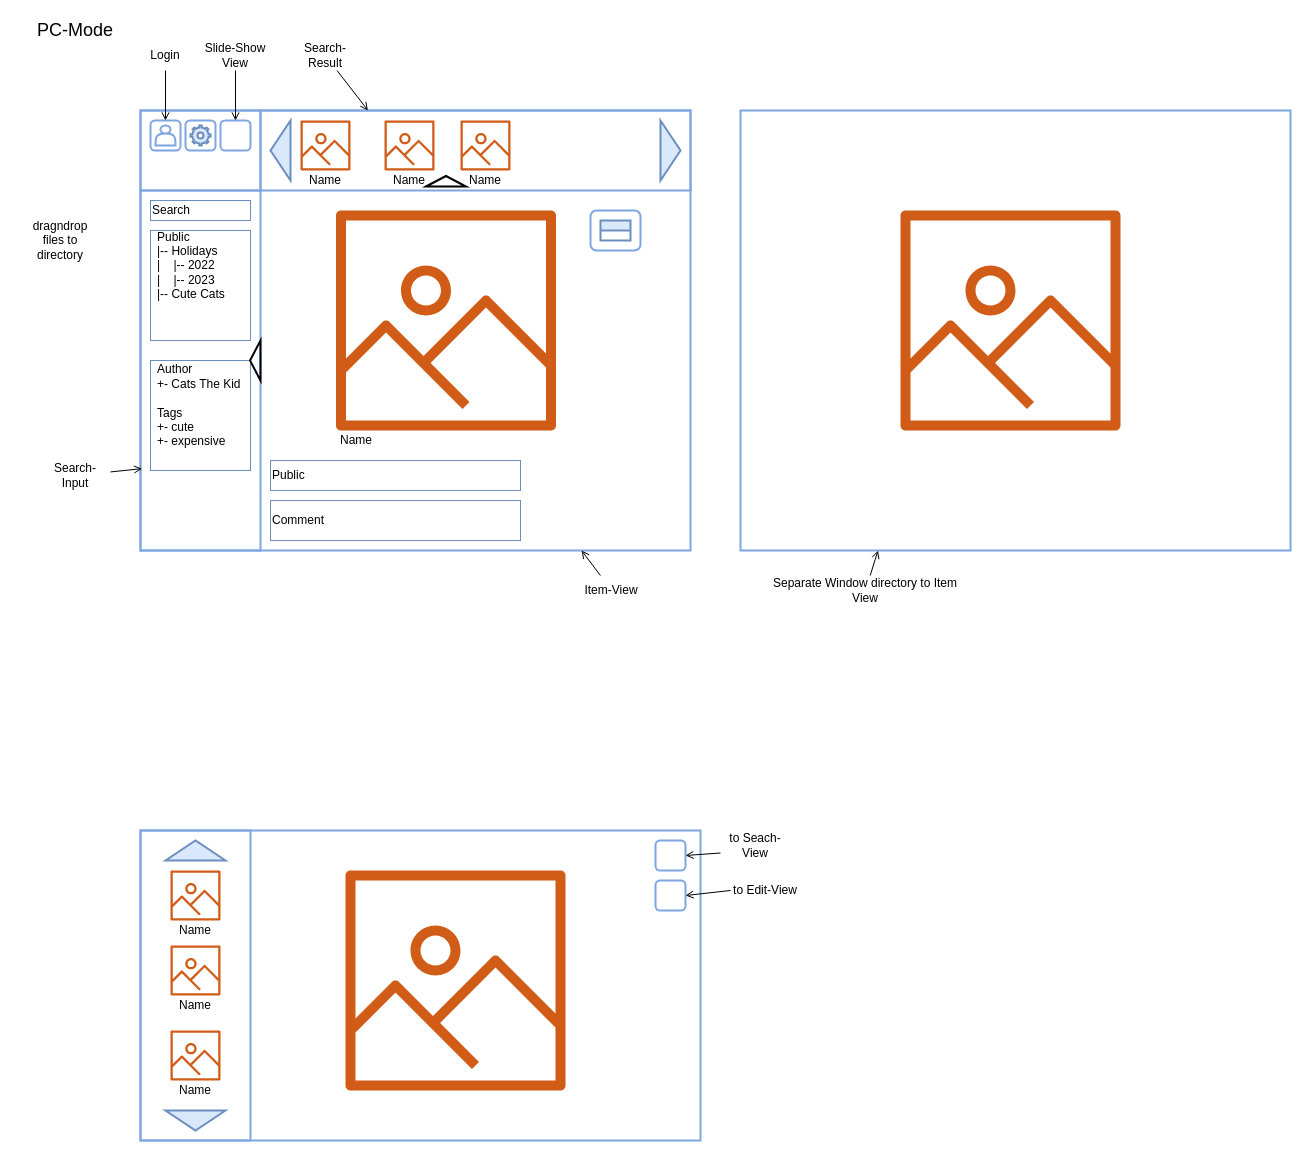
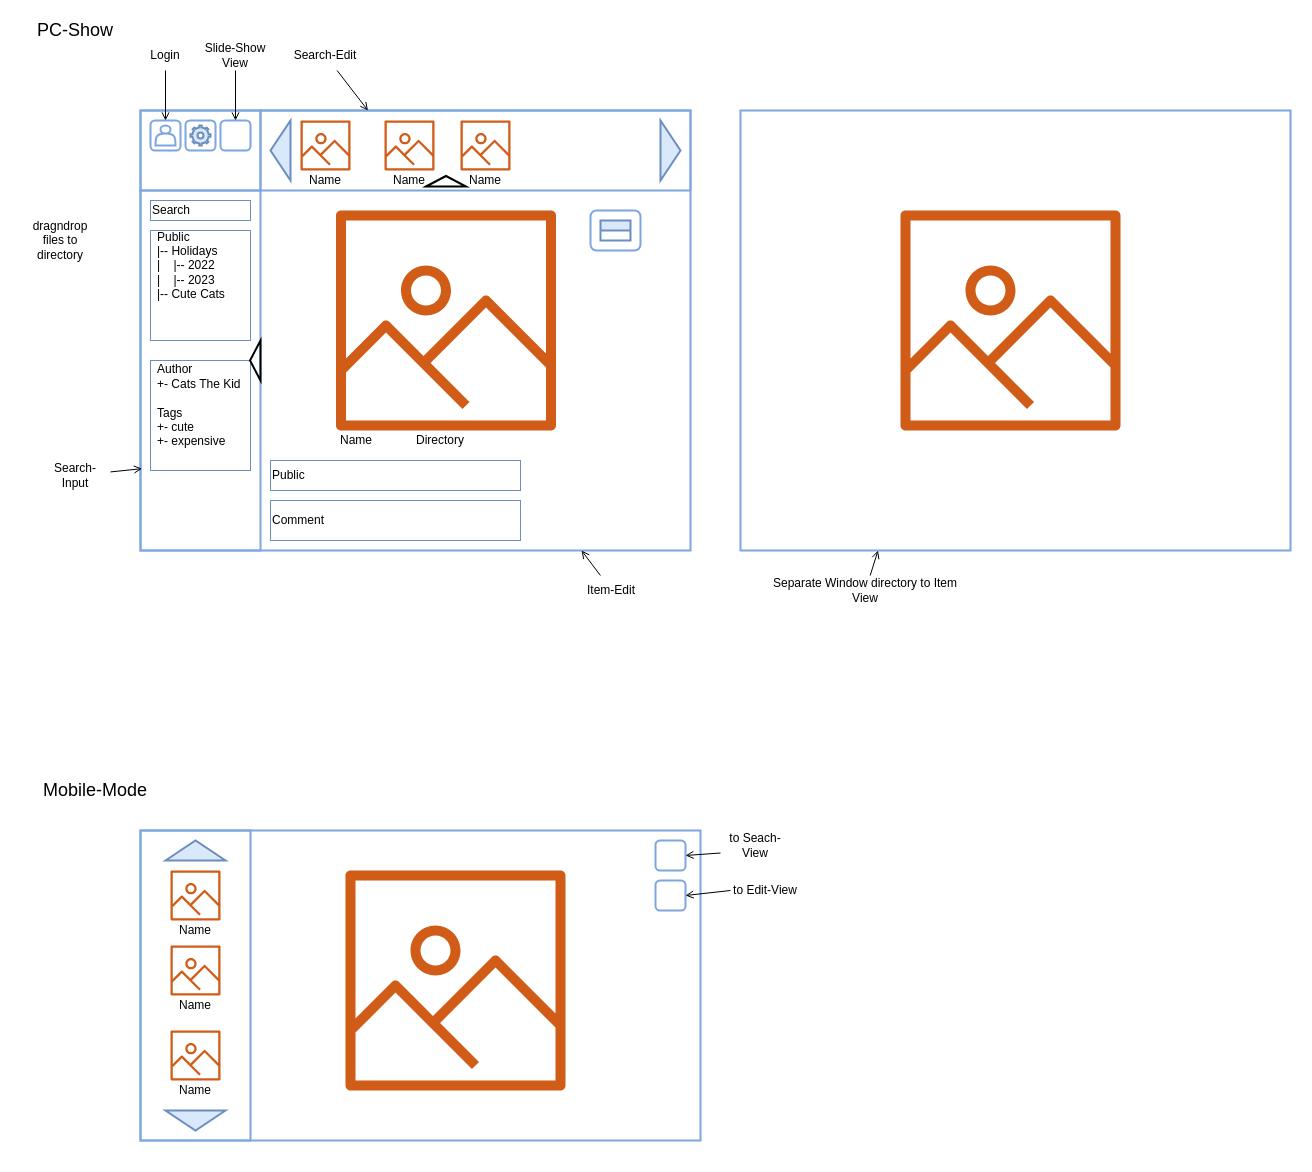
  <mxCell id="0" />
  <mxCell id="1" parent="0" />
  <mxCell id="2" value="" style="rounded=0;whiteSpace=wrap;html=1;fillColor=none;strokeWidth=2;strokeColor=#7EA6E0;" parent="1" vertex="1"><mxGeometry x="140" y="830" width="560" height="310" as="geometry" /></mxCell>
  <mxCell id="3" value="" style="rounded=0;whiteSpace=wrap;html=1;fillColor=none;strokeWidth=2;strokeColor=#7EA6E0;" parent="1" vertex="1"><mxGeometry x="140" y="830" width="110" height="310" as="geometry" /></mxCell>
  <mxCell id="4" value="" style="rounded=0;whiteSpace=wrap;html=1;fillColor=none;strokeWidth=2;strokeColor=#7EA6E0;" parent="1" vertex="1"><mxGeometry x="140" y="190" width="120" height="360" as="geometry" /></mxCell>
  <mxCell id="5" value="" style="text;html=1;align=left;verticalAlign=middle;whiteSpace=wrap;rounded=0;strokeColor=#6c8ebf;" parent="1" vertex="1"><mxGeometry x="150" y="360" width="100" height="110" as="geometry" /></mxCell>
  <mxCell id="6" value="" style="rounded=0;whiteSpace=wrap;html=1;fillColor=none;strokeWidth=2;strokeColor=#7EA6E0;" parent="1" vertex="1"><mxGeometry x="140" y="110" width="550" height="440" as="geometry" /></mxCell>
  <mxCell id="7" value="" style="outlineConnect=0;fontColor=#232F3E;gradientColor=none;fillColor=#D05C17;strokeColor=none;dashed=0;verticalLabelPosition=bottom;verticalAlign=top;align=center;html=1;fontSize=12;fontStyle=0;aspect=fixed;pointerEvents=1;shape=mxgraph.aws4.container_registry_image;" parent="1" vertex="1"><mxGeometry x="335.5" y="210" width="220" height="220" as="geometry" /></mxCell>
  <mxCell id="8" value="" style="rounded=0;whiteSpace=wrap;html=1;fillColor=none;strokeWidth=2;strokeColor=#7EA6E0;" parent="1" vertex="1"><mxGeometry x="260" y="110" width="430" height="80" as="geometry" /></mxCell>
  <mxCell id="9" value="" style="rounded=0;whiteSpace=wrap;html=1;fillColor=none;strokeWidth=2;strokeColor=#7EA6E0;" parent="1" vertex="1"><mxGeometry x="140" y="110" width="120" height="80" as="geometry" /></mxCell>
  <mxCell id="10" value="" style="shape=actor;whiteSpace=wrap;html=1;strokeColor=#7EA6E0;strokeWidth=2;fillColor=none;" parent="1" vertex="1"><mxGeometry x="155" y="125" width="20" height="20" as="geometry" /></mxCell>
  <mxCell id="11" value="" style="rounded=1;whiteSpace=wrap;html=1;strokeColor=#7EA6E0;strokeWidth=2;fillColor=none;" parent="1" vertex="1"><mxGeometry x="150" y="120" width="30" height="30" as="geometry" /></mxCell>
  <mxCell id="12" value="" style="rounded=1;whiteSpace=wrap;html=1;strokeColor=#7EA6E0;strokeWidth=2;fillColor=none;" parent="1" vertex="1"><mxGeometry x="185" y="120" width="30" height="30" as="geometry" /></mxCell>
  <mxCell id="13" value="" style="html=1;verticalLabelPosition=bottom;align=center;labelBackgroundColor=#ffffff;verticalAlign=top;strokeWidth=2;strokeColor=#6c8ebf;shadow=0;dashed=0;shape=mxgraph.ios7.icons.settings;fillColor=#dae8fc;" parent="1" vertex="1"><mxGeometry x="190" y="125" width="20" height="20" as="geometry" /></mxCell>
  <mxCell id="14" value="" style="rounded=1;whiteSpace=wrap;html=1;strokeColor=#7EA6E0;strokeWidth=2;fillColor=none;" parent="1" vertex="1"><mxGeometry x="220" y="120" width="30" height="30" as="geometry" /></mxCell>
  <mxCell id="15" value="Search" style="text;html=1;align=left;verticalAlign=middle;whiteSpace=wrap;rounded=0;strokeColor=#6c8ebf;" parent="1" vertex="1"><mxGeometry x="150" y="200" width="100" height="20" as="geometry" /></mxCell>
  <mxCell id="16" value="" style="outlineConnect=0;fontColor=#232F3E;gradientColor=none;fillColor=#D05C17;strokeColor=none;dashed=0;verticalLabelPosition=bottom;verticalAlign=top;align=center;html=1;fontSize=12;fontStyle=0;aspect=fixed;pointerEvents=1;shape=mxgraph.aws4.container_registry_image;" parent="1" vertex="1"><mxGeometry x="300" y="120" width="50" height="50" as="geometry" /></mxCell>
  <mxCell id="17" value="Name" style="text;html=1;strokeColor=none;fillColor=none;align=center;verticalAlign=middle;whiteSpace=wrap;rounded=0;" parent="1" vertex="1"><mxGeometry x="305" y="170" width="40" height="20" as="geometry" /></mxCell>
  <mxCell id="18" value="" style="outlineConnect=0;fontColor=#232F3E;gradientColor=none;fillColor=#D05C17;strokeColor=none;dashed=0;verticalLabelPosition=bottom;verticalAlign=top;align=center;html=1;fontSize=12;fontStyle=0;aspect=fixed;pointerEvents=1;shape=mxgraph.aws4.container_registry_image;" parent="1" vertex="1"><mxGeometry x="384" y="120" width="50" height="50" as="geometry" /></mxCell>
  <mxCell id="19" value="Name" style="text;html=1;strokeColor=none;fillColor=none;align=center;verticalAlign=middle;whiteSpace=wrap;rounded=0;" parent="1" vertex="1"><mxGeometry x="389" y="170" width="40" height="20" as="geometry" /></mxCell>
  <mxCell id="20" value="" style="outlineConnect=0;fontColor=#232F3E;gradientColor=none;fillColor=#D05C17;strokeColor=none;dashed=0;verticalLabelPosition=bottom;verticalAlign=top;align=center;html=1;fontSize=12;fontStyle=0;aspect=fixed;pointerEvents=1;shape=mxgraph.aws4.container_registry_image;" parent="1" vertex="1"><mxGeometry x="460" y="120" width="50" height="50" as="geometry" /></mxCell>
  <mxCell id="21" value="Name" style="text;html=1;strokeColor=none;fillColor=none;align=center;verticalAlign=middle;whiteSpace=wrap;rounded=0;" parent="1" vertex="1"><mxGeometry x="465" y="170" width="40" height="20" as="geometry" /></mxCell>
  <mxCell id="22" value="" style="triangle;whiteSpace=wrap;html=1;strokeColor=#6c8ebf;strokeWidth=2;fillColor=#dae8fc;rotation=-180;" parent="1" vertex="1"><mxGeometry x="270" y="120" width="20" height="60" as="geometry" /></mxCell>
  <mxCell id="23" value="" style="triangle;whiteSpace=wrap;html=1;strokeColor=#6c8ebf;strokeWidth=2;fillColor=#dae8fc;rotation=0;" parent="1" vertex="1"><mxGeometry x="660" y="120" width="20" height="60" as="geometry" /></mxCell>
  <mxCell id="24" value="Public&lt;br&gt;&lt;div&gt;&lt;span&gt;|-- Holidays&lt;/span&gt;&lt;/div&gt;&lt;div&gt;&lt;span&gt;|&amp;nbsp; &amp;nbsp; |-- 2022&lt;/span&gt;&lt;/div&gt;&lt;div&gt;&lt;span&gt;|&amp;nbsp; &amp;nbsp; |-- 2023&lt;/span&gt;&lt;/div&gt;&lt;div&gt;&lt;span&gt;|-- Cute Cats&lt;/span&gt;&lt;/div&gt;" style="text;html=1;align=left;verticalAlign=middle;whiteSpace=wrap;rounded=0;labelPosition=center;verticalLabelPosition=middle;" parent="1" vertex="1"><mxGeometry x="155" y="260" width="90" height="10" as="geometry" /></mxCell>
  <mxCell id="25" value="" style="text;html=1;align=left;verticalAlign=middle;whiteSpace=wrap;rounded=0;strokeColor=#6c8ebf;" parent="1" vertex="1"><mxGeometry x="150" y="230" width="100" height="110" as="geometry" /></mxCell>
  <mxCell id="26" value="Author&lt;br&gt;+- Cats The Kid&lt;br&gt;&lt;br&gt;Tags&lt;br&gt;+- cute&lt;br&gt;+- expensive" style="text;html=1;align=left;verticalAlign=middle;whiteSpace=wrap;rounded=0;labelPosition=center;verticalLabelPosition=middle;" parent="1" vertex="1"><mxGeometry x="155" y="400" width="90" height="10" as="geometry" /></mxCell>
  <mxCell id="27" value="" style="triangle;whiteSpace=wrap;html=1;strokeColor=#000000;strokeWidth=2;fillColor=none;align=left;rotation=-90;" parent="1" vertex="1"><mxGeometry x="440.25" y="160.75" width="10.5" height="40" as="geometry" /></mxCell>
  <mxCell id="28" value="" style="triangle;whiteSpace=wrap;html=1;strokeColor=#000000;strokeWidth=2;fillColor=none;align=left;rotation=-180;" parent="1" vertex="1"><mxGeometry x="249.5" y="340" width="10.5" height="40" as="geometry" /></mxCell>
  <mxCell id="29" value="Comment" style="text;html=1;align=left;verticalAlign=middle;whiteSpace=wrap;rounded=0;strokeColor=#6c8ebf;" parent="1" vertex="1"><mxGeometry x="270" y="500" width="250" height="40" as="geometry" /></mxCell>
  <mxCell id="30" value="Public" style="text;html=1;align=left;verticalAlign=middle;whiteSpace=wrap;rounded=0;strokeColor=#6c8ebf;" parent="1" vertex="1"><mxGeometry x="270" y="460" width="250" height="30" as="geometry" /></mxCell>
  <mxCell id="31" value="Name" style="text;html=1;strokeColor=none;fillColor=none;align=center;verticalAlign=middle;whiteSpace=wrap;rounded=0;" parent="1" vertex="1"><mxGeometry x="335.5" y="430" width="40" height="20" as="geometry" /></mxCell>
+ <mxCell id="32" value="Directory" style="text;html=1;strokeColor=none;fillColor=none;align=center;verticalAlign=middle;whiteSpace=wrap;rounded=0;" parent="1" vertex="1"><mxGeometry x="420" y="430" width="40" height="20" as="geometry" /></mxCell>
  <mxCell id="33" value="" style="rounded=1;whiteSpace=wrap;html=1;strokeColor=#7EA6E0;strokeWidth=2;fillColor=none;" parent="1" vertex="1"><mxGeometry x="590" y="210" width="50" height="40" as="geometry" /></mxCell>
  <mxCell id="34" value="" style="swimlane;strokeColor=#6c8ebf;strokeWidth=2;fillColor=#dae8fc;align=left;startSize=10;" parent="1" vertex="1"><mxGeometry x="600" y="220" width="30" height="20" as="geometry"><mxRectangle x="520" y="360" width="50" height="40" as="alternateBounds" /></mxGeometry></mxCell>
  <mxCell id="35" value="" style="rounded=0;whiteSpace=wrap;html=1;fillColor=none;strokeWidth=2;strokeColor=#7EA6E0;" parent="1" vertex="1"><mxGeometry x="740" y="110" width="550" height="440" as="geometry" /></mxCell>
  <mxCell id="36" value="" style="outlineConnect=0;fontColor=#232F3E;gradientColor=none;fillColor=#D05C17;strokeColor=none;dashed=0;verticalLabelPosition=bottom;verticalAlign=top;align=center;html=1;fontSize=12;fontStyle=0;aspect=fixed;pointerEvents=1;shape=mxgraph.aws4.container_registry_image;" parent="1" vertex="1"><mxGeometry x="900" y="210" width="220" height="220" as="geometry" /></mxCell>
- <mxCell id="37" value="&lt;font style=&quot;font-size: 18px&quot;&gt;PC-Mode&lt;/font&gt;" style="text;html=1;strokeColor=none;fillColor=none;align=center;verticalAlign=middle;whiteSpace=wrap;rounded=0;" parent="1" vertex="1"><mxGeometry y="20" width="110" height="20" as="geometry" x="20" /></mxCell>
+ <mxCell id="37" value="&lt;font style=&quot;font-size: 18px&quot;&gt;PC-Show&lt;/font&gt;" style="text;html=1;strokeColor=none;fillColor=none;align=center;verticalAlign=middle;whiteSpace=wrap;rounded=0;" parent="1" vertex="1"><mxGeometry y="20" width="110" height="20" as="geometry" x="20" /></mxCell>
  <mxCell id="38" style="rounded=0;orthogonalLoop=1;jettySize=auto;html=1;entryX=0.003;entryY=0.814;entryDx=0;entryDy=0;entryPerimeter=0;endArrow=open;endFill=0;" parent="1" source="39" target="6" edge="1"><mxGeometry relative="1" as="geometry" /></mxCell>
  <mxCell id="39" value="Search-Input" style="text;html=1;strokeColor=none;fillColor=none;align=center;verticalAlign=middle;whiteSpace=wrap;rounded=0;" parent="1" vertex="1"><mxGeometry x="40" y="460" width="70" height="30" as="geometry" /></mxCell>
  <mxCell id="40" style="rounded=0;orthogonalLoop=1;jettySize=auto;html=1;entryX=0.25;entryY=0;entryDx=0;entryDy=0;endArrow=open;endFill=0;" parent="1" source="41" target="8" edge="1"><mxGeometry relative="1" as="geometry"><mxPoint x="391.65" y="48.16" as="targetPoint" /></mxGeometry></mxCell>
- <mxCell id="41" value="Search-Result" style="text;html=1;strokeColor=none;fillColor=none;align=center;verticalAlign=middle;whiteSpace=wrap;rounded=0;" parent="1" vertex="1"><mxGeometry x="290" y="40" width="70" height="30" as="geometry" /></mxCell>
+ <mxCell id="41" value="Search-Edit" style="text;html=1;strokeColor=none;fillColor=none;align=center;verticalAlign=middle;whiteSpace=wrap;rounded=0;" parent="1" vertex="1"><mxGeometry x="290" y="40" width="70" height="30" as="geometry" /></mxCell>
  <mxCell id="42" style="rounded=0;orthogonalLoop=1;jettySize=auto;html=1;endArrow=open;endFill=0;" parent="1" source="43" target="6" edge="1"><mxGeometry relative="1" as="geometry"><mxPoint x="653.75" y="645" as="targetPoint" /></mxGeometry></mxCell>
- <mxCell id="43" value="Item-View" style="text;html=1;strokeColor=none;fillColor=none;align=center;verticalAlign=middle;whiteSpace=wrap;rounded=0;" parent="1" vertex="1"><mxGeometry x="576.25" y="575" width="70" height="30" as="geometry" /></mxCell>
+ <mxCell id="43" value="Item-Edit" style="text;html=1;strokeColor=none;fillColor=none;align=center;verticalAlign=middle;whiteSpace=wrap;rounded=0;" parent="1" vertex="1"><mxGeometry x="576.25" y="575" width="70" height="30" as="geometry" /></mxCell>
  <mxCell id="44" value="Separate Window directory to Item View" style="text;html=1;strokeColor=none;fillColor=none;align=center;verticalAlign=middle;whiteSpace=wrap;rounded=0;" parent="1" vertex="1"><mxGeometry x="760" y="575" width="210" height="30" as="geometry" /></mxCell>
  <mxCell id="45" style="rounded=0;orthogonalLoop=1;jettySize=auto;html=1;endArrow=open;endFill=0;entryX=0.25;entryY=1;entryDx=0;entryDy=0;" parent="1" source="44" target="35" edge="1"><mxGeometry relative="1" as="geometry"><mxPoint x="764.808" y="550" as="targetPoint" /></mxGeometry></mxCell>
  <mxCell id="46" style="edgeStyle=none;rounded=0;orthogonalLoop=1;jettySize=auto;html=1;endArrow=open;endFill=0;" parent="1" source="47" target="14" edge="1"><mxGeometry relative="1" as="geometry" /></mxCell>
  <mxCell id="47" value="Slide-Show View" style="text;html=1;strokeColor=none;fillColor=none;align=center;verticalAlign=middle;whiteSpace=wrap;rounded=0;" parent="1" vertex="1"><mxGeometry x="200" y="40" width="70" height="30" as="geometry" /></mxCell>
  <mxCell id="48" style="edgeStyle=none;rounded=0;orthogonalLoop=1;jettySize=auto;html=1;exitX=0.5;exitY=1;exitDx=0;exitDy=0;endArrow=open;endFill=0;" parent="1" source="49" target="11" edge="1"><mxGeometry relative="1" as="geometry" /></mxCell>
  <mxCell id="49" value="Login" style="text;html=1;strokeColor=none;fillColor=none;align=center;verticalAlign=middle;whiteSpace=wrap;rounded=0;" parent="1" vertex="1"><mxGeometry x="130" y="40" width="70" height="30" as="geometry" /></mxCell>
+ <mxCell id="50" value="&lt;font style=&quot;font-size: 18px&quot;&gt;Mobile-Mode&lt;/font&gt;" style="text;html=1;strokeColor=none;fillColor=none;align=center;verticalAlign=middle;whiteSpace=wrap;rounded=0;" parent="1" vertex="1"><mxGeometry x="40" y="780" width="110" height="20" as="geometry" /></mxCell>
  <mxCell id="51" value="" style="outlineConnect=0;fontColor=#232F3E;gradientColor=none;fillColor=#D05C17;strokeColor=none;dashed=0;verticalLabelPosition=bottom;verticalAlign=top;align=center;html=1;fontSize=12;fontStyle=0;aspect=fixed;pointerEvents=1;shape=mxgraph.aws4.container_registry_image;" parent="1" vertex="1"><mxGeometry x="345" y="870" width="220" height="220" as="geometry" /></mxCell>
  <mxCell id="52" value="" style="outlineConnect=0;fontColor=#232F3E;gradientColor=none;fillColor=#D05C17;strokeColor=none;dashed=0;verticalLabelPosition=bottom;verticalAlign=top;align=center;html=1;fontSize=12;fontStyle=0;aspect=fixed;pointerEvents=1;shape=mxgraph.aws4.container_registry_image;" parent="1" vertex="1"><mxGeometry x="170" y="870" width="50" height="50" as="geometry" /></mxCell>
  <mxCell id="53" value="Name" style="text;html=1;strokeColor=none;fillColor=none;align=center;verticalAlign=middle;whiteSpace=wrap;rounded=0;" parent="1" vertex="1"><mxGeometry x="175" y="920" width="40" height="20" as="geometry" /></mxCell>
  <mxCell id="54" value="" style="outlineConnect=0;fontColor=#232F3E;gradientColor=none;fillColor=#D05C17;strokeColor=none;dashed=0;verticalLabelPosition=bottom;verticalAlign=top;align=center;html=1;fontSize=12;fontStyle=0;aspect=fixed;pointerEvents=1;shape=mxgraph.aws4.container_registry_image;" parent="1" vertex="1"><mxGeometry x="170" y="945" width="50" height="50" as="geometry" /></mxCell>
  <mxCell id="55" value="Name" style="text;html=1;strokeColor=none;fillColor=none;align=center;verticalAlign=middle;whiteSpace=wrap;rounded=0;" parent="1" vertex="1"><mxGeometry x="175" y="995" width="40" height="20" as="geometry" /></mxCell>
  <mxCell id="56" value="" style="outlineConnect=0;fontColor=#232F3E;gradientColor=none;fillColor=#D05C17;strokeColor=none;dashed=0;verticalLabelPosition=bottom;verticalAlign=top;align=center;html=1;fontSize=12;fontStyle=0;aspect=fixed;pointerEvents=1;shape=mxgraph.aws4.container_registry_image;" parent="1" vertex="1"><mxGeometry x="170" y="1030" width="50" height="50" as="geometry" /></mxCell>
  <mxCell id="57" value="Name" style="text;html=1;strokeColor=none;fillColor=none;align=center;verticalAlign=middle;whiteSpace=wrap;rounded=0;" parent="1" vertex="1"><mxGeometry x="175" y="1080" width="40" height="20" as="geometry" /></mxCell>
  <mxCell id="58" value="" style="triangle;whiteSpace=wrap;html=1;strokeColor=#6c8ebf;strokeWidth=2;fillColor=#dae8fc;rotation=-90;" parent="1" vertex="1"><mxGeometry x="185" y="820" width="20" height="60" as="geometry" /></mxCell>
  <mxCell id="59" value="" style="triangle;whiteSpace=wrap;html=1;strokeColor=#6c8ebf;strokeWidth=2;fillColor=#dae8fc;rotation=90;" parent="1" vertex="1"><mxGeometry x="185" y="1090" width="20" height="60" as="geometry" /></mxCell>
  <mxCell id="60" value="" style="rounded=1;whiteSpace=wrap;html=1;strokeColor=#7EA6E0;strokeWidth=2;fillColor=none;" parent="1" vertex="1"><mxGeometry x="655" y="840" width="30" height="30" as="geometry" /></mxCell>
  <mxCell id="61" value="" style="rounded=1;whiteSpace=wrap;html=1;strokeColor=#7EA6E0;strokeWidth=2;fillColor=none;" parent="1" vertex="1"><mxGeometry x="655" y="880" width="30" height="30" as="geometry" /></mxCell>
  <mxCell id="62" style="edgeStyle=none;rounded=0;orthogonalLoop=1;jettySize=auto;html=1;exitX=0;exitY=0.75;exitDx=0;exitDy=0;entryX=1;entryY=0.5;entryDx=0;entryDy=0;endArrow=open;endFill=0;" parent="1" source="63" target="60" edge="1"><mxGeometry relative="1" as="geometry" /></mxCell>
  <mxCell id="63" value="to Seach-View" style="text;html=1;strokeColor=none;fillColor=none;align=center;verticalAlign=middle;whiteSpace=wrap;rounded=0;" parent="1" vertex="1"><mxGeometry x="720" y="830" width="70" height="30" as="geometry" /></mxCell>
  <mxCell id="64" style="edgeStyle=none;rounded=0;orthogonalLoop=1;jettySize=auto;html=1;exitX=0;exitY=0.5;exitDx=0;exitDy=0;entryX=1;entryY=0.5;entryDx=0;entryDy=0;endArrow=open;endFill=0;" parent="1" source="65" target="61" edge="1"><mxGeometry relative="1" as="geometry" /></mxCell>
  <mxCell id="65" value="to Edit-View" style="text;html=1;strokeColor=none;fillColor=none;align=center;verticalAlign=middle;whiteSpace=wrap;rounded=0;" parent="1" vertex="1"><mxGeometry x="730" y="875" width="70" height="30" as="geometry" /></mxCell>
  <mxCell id="66" value="dragndrop&lt;br&gt;files to directory" style="text;html=1;strokeColor=none;fillColor=none;align=center;verticalAlign=middle;whiteSpace=wrap;rounded=0;" parent="1" vertex="1"><mxGeometry x="25" y="215" width="70" height="50" as="geometry" /></mxCell>
